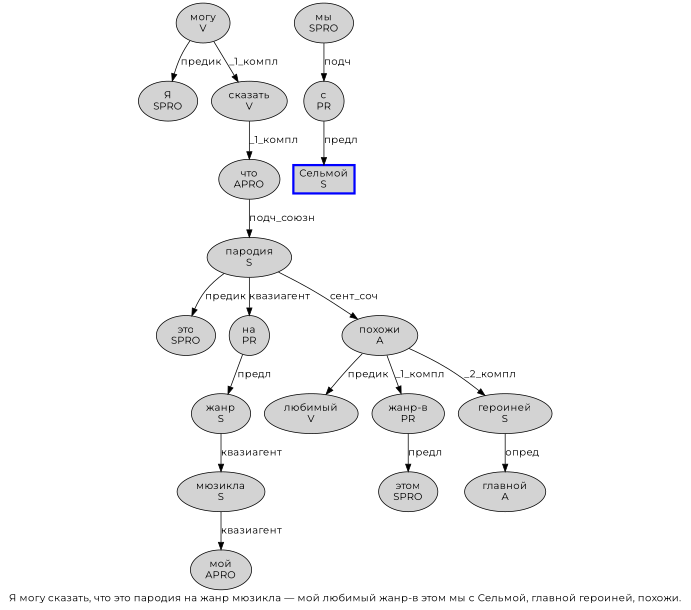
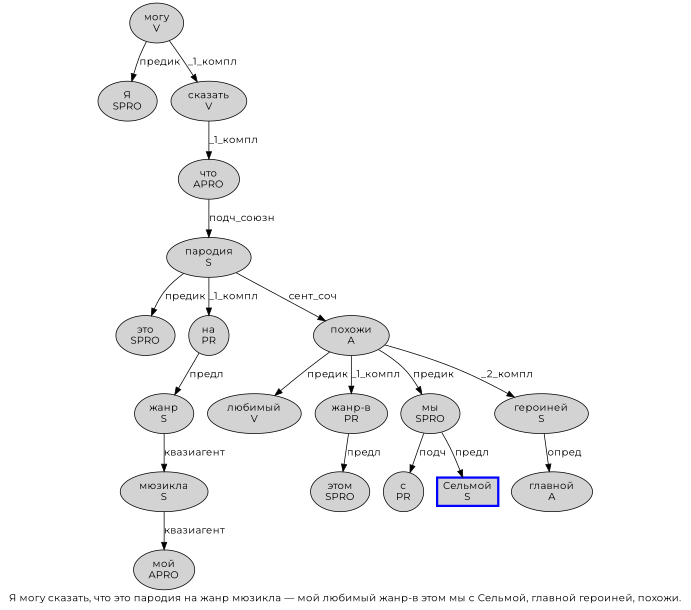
  digraph {
    fontname=Montserrat
    label="Я могу сказать, что это пародия на жанр мюзикла — мой любимый жанр-в этом мы с Сельмой, главной героиней, похожи."
    node [fillcolor=lightgray fontname=Montserrat penwidth=1 shape=ellipse style=filled]
    edge [fontname=Montserrat]
    n1 [label="Я\nSPRO"]
    n2 [label="могу\nV"]
    n3 [label="сказать\nV"]
    n4 [label="что\nAPRO"]
    n5 [label="пародия\nS"]
    n6 [label="это\nSPRO"]
    n7 [label="на\nPR"]
    n8 [label="похожи\nA"]
    n9 [label="жанр\nS"]
    n10 [label="любимый\nV"]
    n11 [label="жанр-в\nPR"]
    n12 [label="мы\nSPRO"]
    n13 [label="героиней\nS"]
    n14 [label="мюзикла\nS"]
    n15 [label="мой\nAPRO"]
    n16 [label="этом\nSPRO"]
    n17 [label="с\nPR"]
    n18 [color=blue label="Сельмой\nS" penwidth=3 shape=box]
    n19 [label="главной\nA"]
    n2 -> n1 [label="предик"]
    n2 -> n3 [label="_1_компл"]
    n3 -> n4 [label="_1_компл"]
    n4 -> n5 [label="подч_союзн"]
    n5 -> n6 [label="предик"]
-   n5 -> n7 [label="квазиагент"]
+   n5 -> n7 [label="_1_компл"]
    n5 -> n8 [label="сент_соч"]
    n7 -> n9 [label="предл"]
    n8 -> n10 [label="предик"]
    n8 -> n11 [label="_1_компл"]
+   n8 -> n12 [label="предик"]
    n8 -> n13 [label="_2_компл"]
    n9 -> n14 [label="квазиагент"]
    n11 -> n16 [label="предл"]
    n12 -> n17 [label="подч"]
    n13 -> n19 [label="опред"]
    n14 -> n15 [label="квазиагент"]
-   n17 -> n18 [label="предл"]
+   n12 -> n18 [label="предл"]
  }
